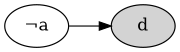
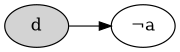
  digraph {
    rankdir=LR
    splines=true
    n1 [label="¬a"]
    d [style=filled]
    subgraph sub_1 {
      rank=same
      n1
    }
-   n1 -> d
+   d -> n1
  }
